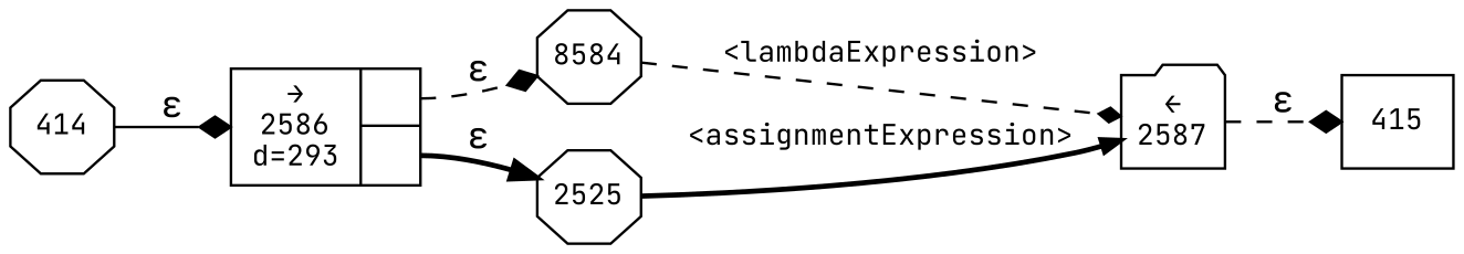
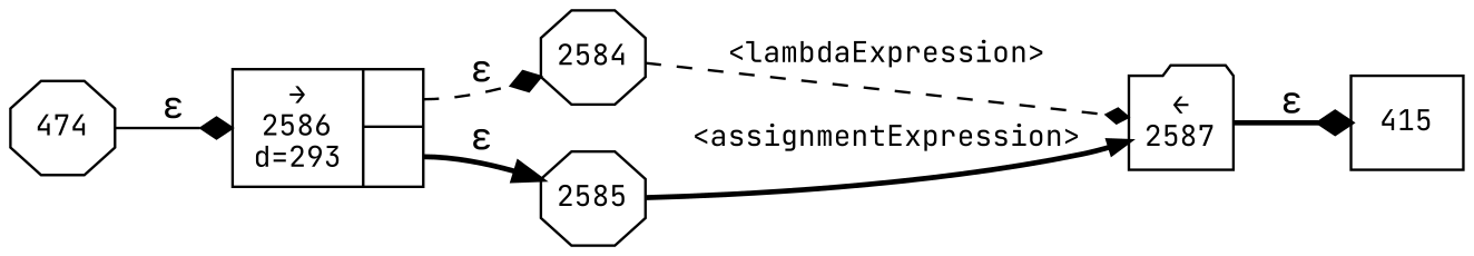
  digraph {
    fontname="JetBrains Mono"
    rankdir=LR
    node [fixedsize=true fontname="JetBrains Mono" fontsize=11 shape=octagon peripheries=1]
    edge [arrowhead=diamond fontname="JetBrains Mono" style=bold]
    n1 [label=415 shape=box width=.6 peripheries=""]
-   n2 [label=8584 width=.55]
+   n2 [label=2584 width=.55]
    n3 [label="&larr;\n2587" shape=folder width=.55]
-   n4 [label=2525 width=.55]
+   n4 [label=2585 width=.55]
    n5 [fixedsize=false label="{&rarr;\n2586\nd=293|{<p0>|<p1>}}" shape=record]
-   n6 [label=414 width=.55]
+   n6 [label=474 width=.55]
    n2 -> n3 [arrowsize=.7 fontsize=11 label="<lambdaExpression>" style=dashed]
-   n3 -> n1 [label="&epsilon;" style=dashed]
+   n3 -> n1 [label="&epsilon;"]
    n4 -> n3 [arrowhead=normal arrowsize=.7 fontsize=11 label="<assignmentExpression>"]
    n5 -> n2 [label="&epsilon;" style=dashed tailport=p0]
    n5 -> n4 [arrowhead=normal label="&epsilon;" tailport=p1]
    n6 -> n5 [label="&epsilon;" style=solid]
  }
